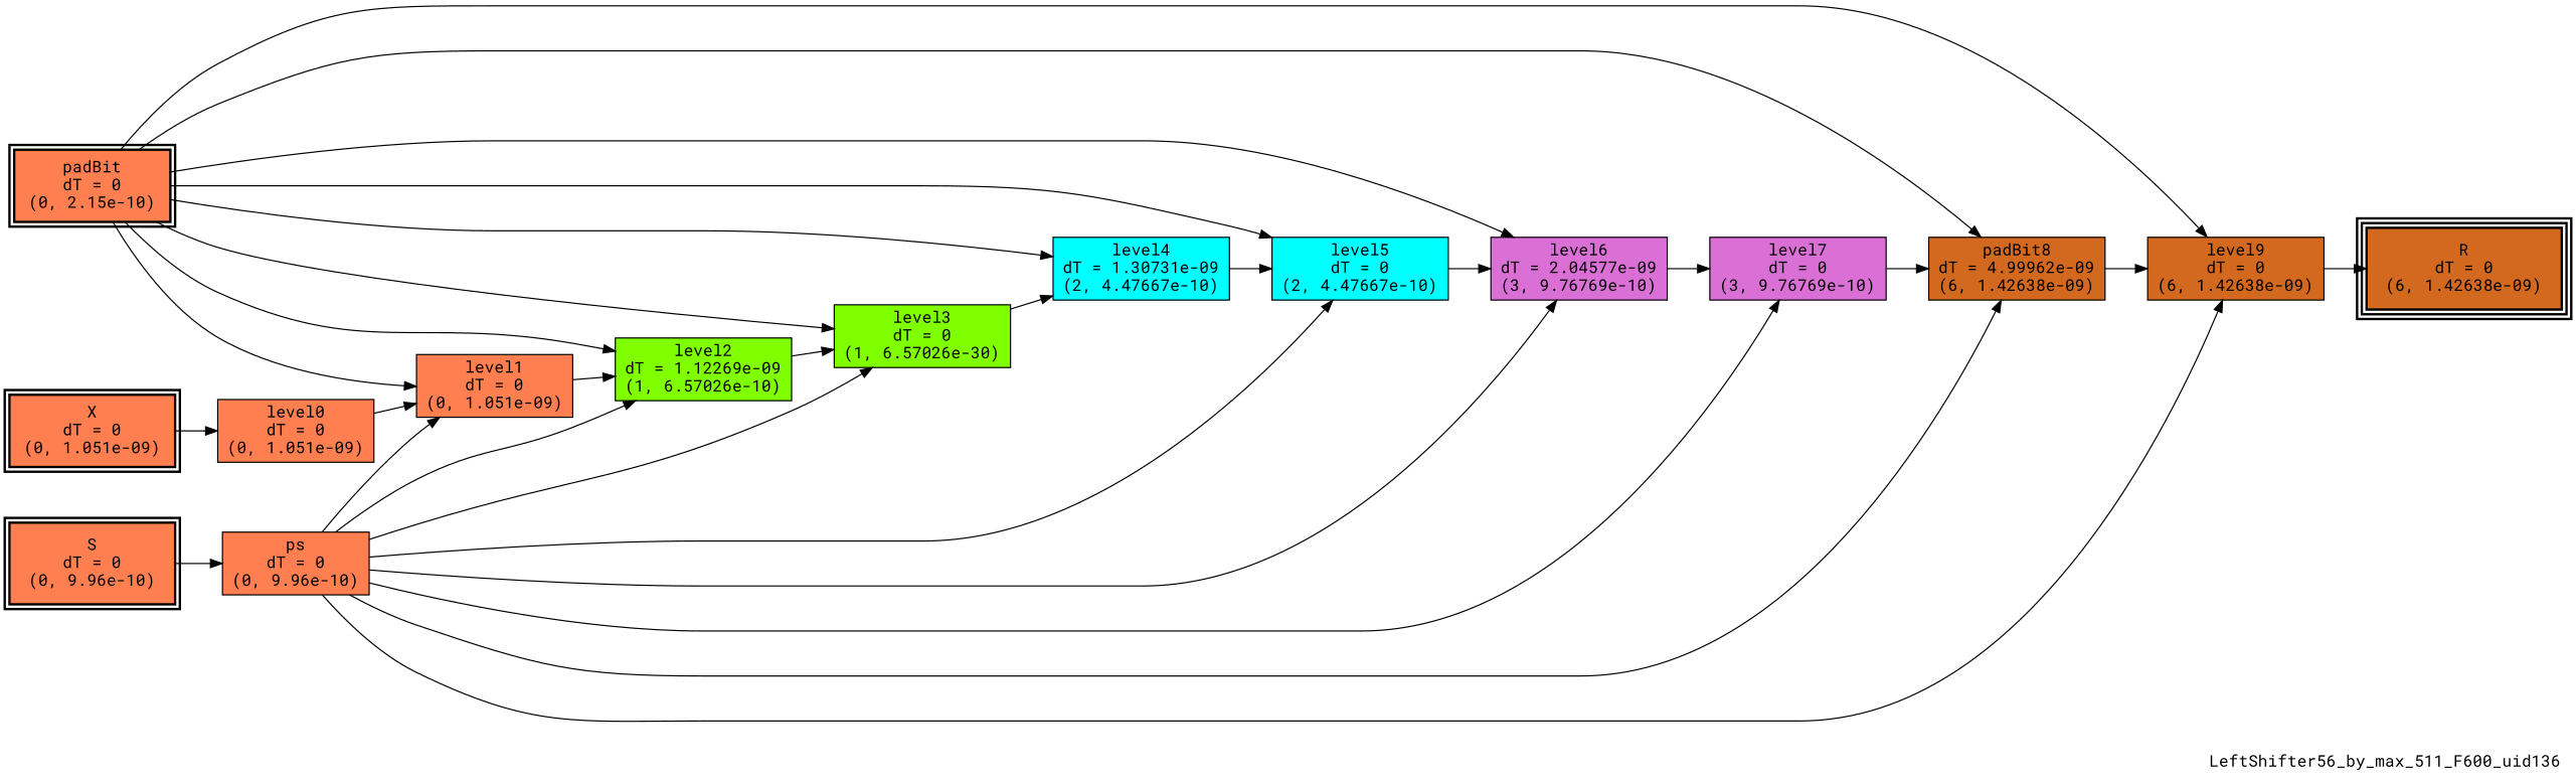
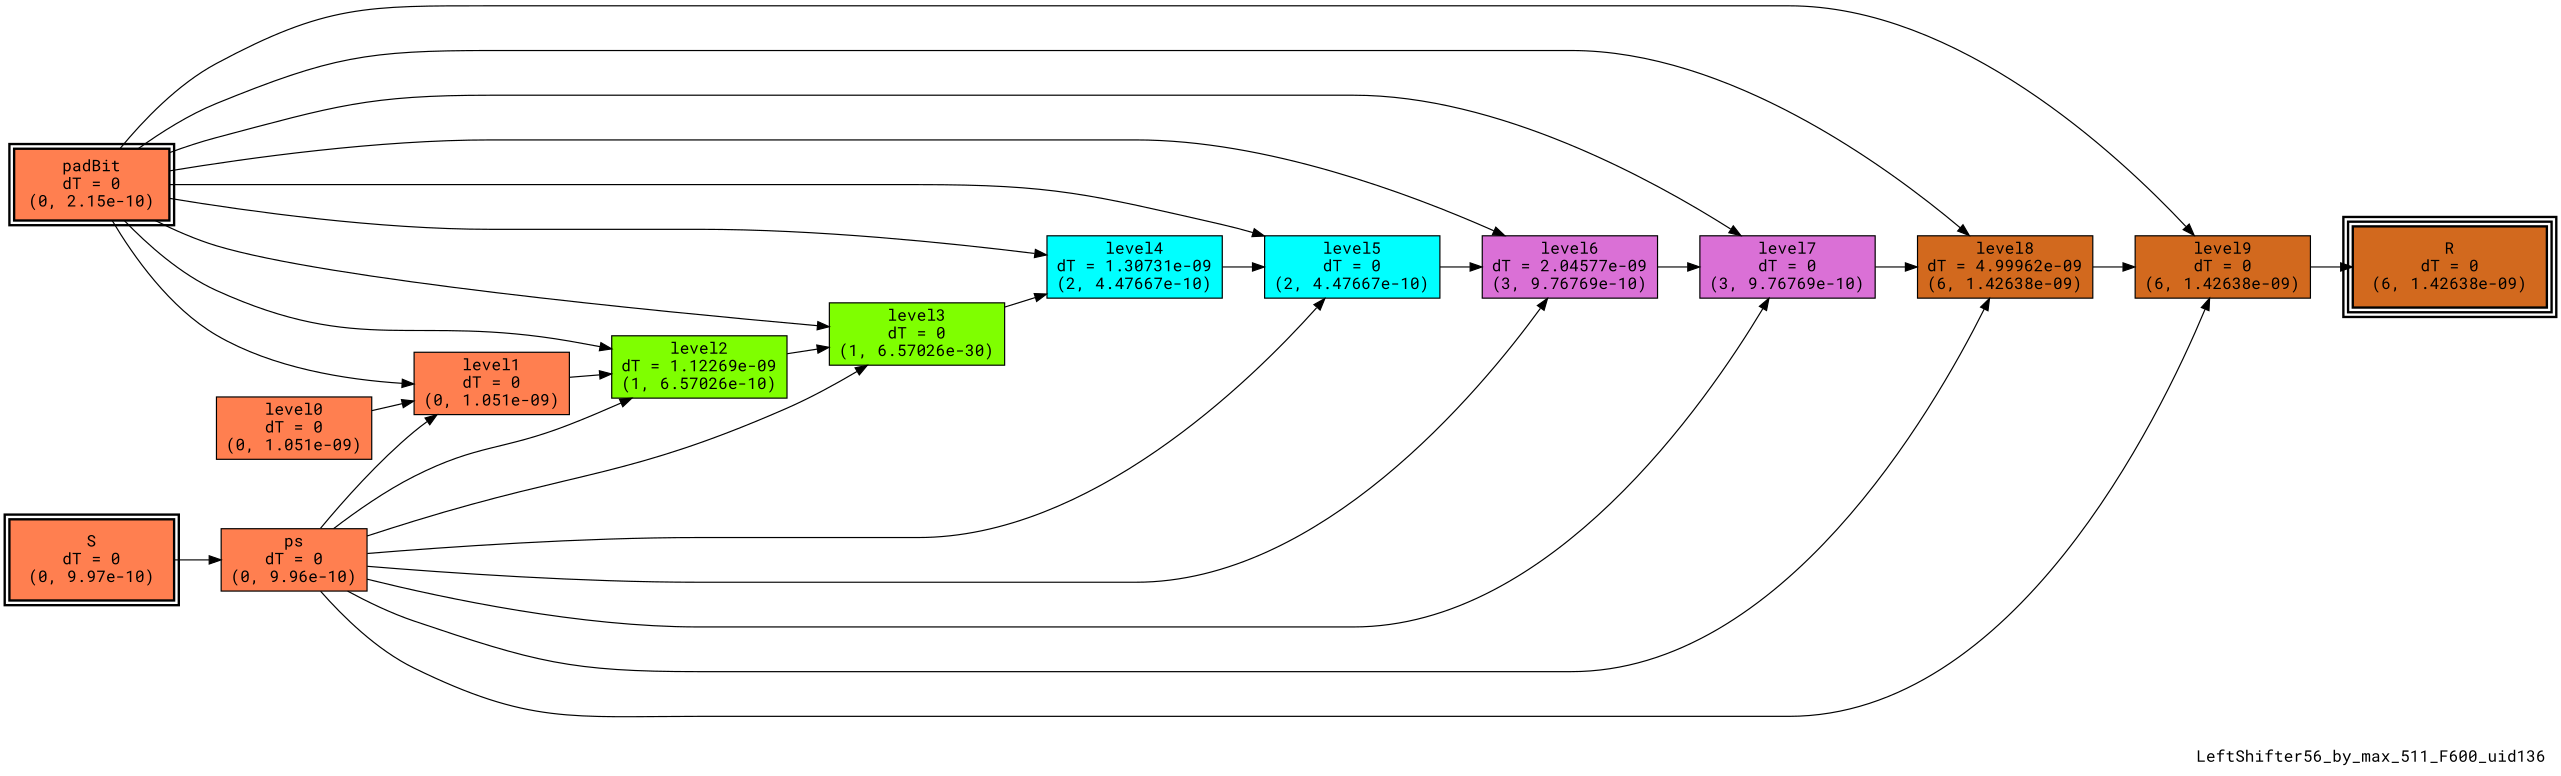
  digraph {
    fontname="Roboto Mono"
    label=LeftShifter56_by_max_511_F600_uid136
    labeljust=right
    labelloc=bottom
    nodesep=0.25
    rankdir=LR
    ranksep=0.5
    node [color=black fillcolor=coral fontname="Roboto Mono" peripheries=1 shape=box style=filled]
    edge [arrowhead=normal arrowsize=1.0 arrowtail=normal color=black dir=forward fontname="Roboto Mono"]
-   n1 [label="X\ndT = 0\n(0, 1.051e-09)" peripheries=2 style="bold, filled"]
-   n2 [label="S\ndT = 0\n(0, 9.96e-10)" peripheries=2 style="bold, filled"]
+   n2 [label="S\ndT = 0\n(0, 9.97e-10)" peripheries=2 style="bold, filled"]
    n3 [label="padBit\ndT = 0\n(0, 2.15e-10)" peripheries=2 style="bold, filled"]
    n4 [fillcolor=chocolate label="R\ndT = 0\n(6, 1.42638e-09)" peripheries=3 style="bold, filled"]
    n5 [label="level0\ndT = 0\n(0, 1.051e-09)"]
    n6 [label="ps\ndT = 0\n(0, 9.96e-10)"]
    n7 [label="level1\ndT = 0\n(0, 1.051e-09)"]
    n8 [fillcolor=chartreuse label="level2\ndT = 1.12269e-09\n(1, 6.57026e-10)"]
    n9 [fillcolor=chartreuse label="level3\ndT = 0\n(1, 6.57026e-30)"]
    n10 [fillcolor=cyan label="level4\ndT = 1.30731e-09\n(2, 4.47667e-10)"]
    n11 [fillcolor=cyan label="level5\ndT = 0\n(2, 4.47667e-10)"]
    n12 [fillcolor=orchid label="level6\ndT = 2.04577e-09\n(3, 9.76769e-10)"]
    n13 [fillcolor=orchid label="level7\ndT = 0\n(3, 9.76769e-10)"]
-   n14 [fillcolor=chocolate label="padBit8\ndT = 4.99962e-09\n(6, 1.42638e-09)"]
+   n14 [fillcolor=chocolate label="level8\ndT = 4.99962e-09\n(6, 1.42638e-09)"]
    n15 [fillcolor=chocolate label="level9\ndT = 0\n(6, 1.42638e-09)"]
    subgraph sub_1 {
      rank=same
-     n1
      n2
      n3
    }
    subgraph sub_2 {
      rank=same
      n4
    }
-   n1 -> n5
    n2 -> n6
    n3 -> n7
    n3 -> n8
    n3 -> n9
    n3 -> n10
    n3 -> n11
    n3 -> n12
+   n3 -> n13
    n3 -> n14
    n3 -> n15
    n5 -> n7
    n6 -> n7
    n6 -> n8
    n6 -> n9
    n6 -> n11
    n6 -> n12
    n6 -> n13
    n6 -> n14
    n6 -> n15
    n7 -> n8
    n8 -> n9
    n9 -> n10
    n10 -> n11
    n11 -> n12
    n12 -> n13
    n13 -> n14
    n14 -> n15
    n15 -> n4
  }
